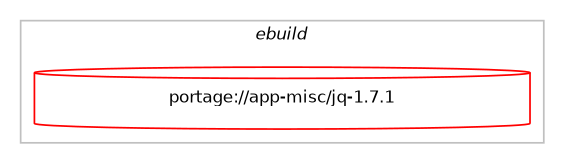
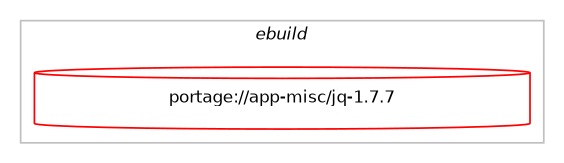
  digraph {
    compound=true
    concentrate=true
    fontname=Helvetica
    fontsize=10
    newrank=true
    rankdir=LR
    ranksep=1.5
-   n1 [color=red fontname=Helvetica fontsize=10 label="portage://app-misc/jq-1.7.1" width=4 shape=cylinder]
+   n1 [color=red fontname=Helvetica fontsize=10 label="portage://app-misc/jq-1.7.7" width=4 shape=cylinder]
    subgraph cluster_1 {
      color=gray
      label=<<i>ebuild</i>>
      n1
    }
    subgraph cluster_2 {
      color=gray
      label=<<i>dependencies</i>>
      subgraph cluster_3 {
        color=gray
        fillcolor="#eeeeee"
        label=<<i>compile</i>>
        style=filled
      }
      subgraph cluster_4 {
        color=gray
        fillcolor="#eeeeee"
        label=<<i>compile and run</i>>
        style=filled
      }
      subgraph cluster_5 {
        color=gray
        fillcolor="#eeeeee"
        label=<<i>run</i>>
        style=filled
      }
    }
    subgraph cluster_6 {
      color=gray
      label=<<i>candidates</i>>
      rank=same
    }
  }
